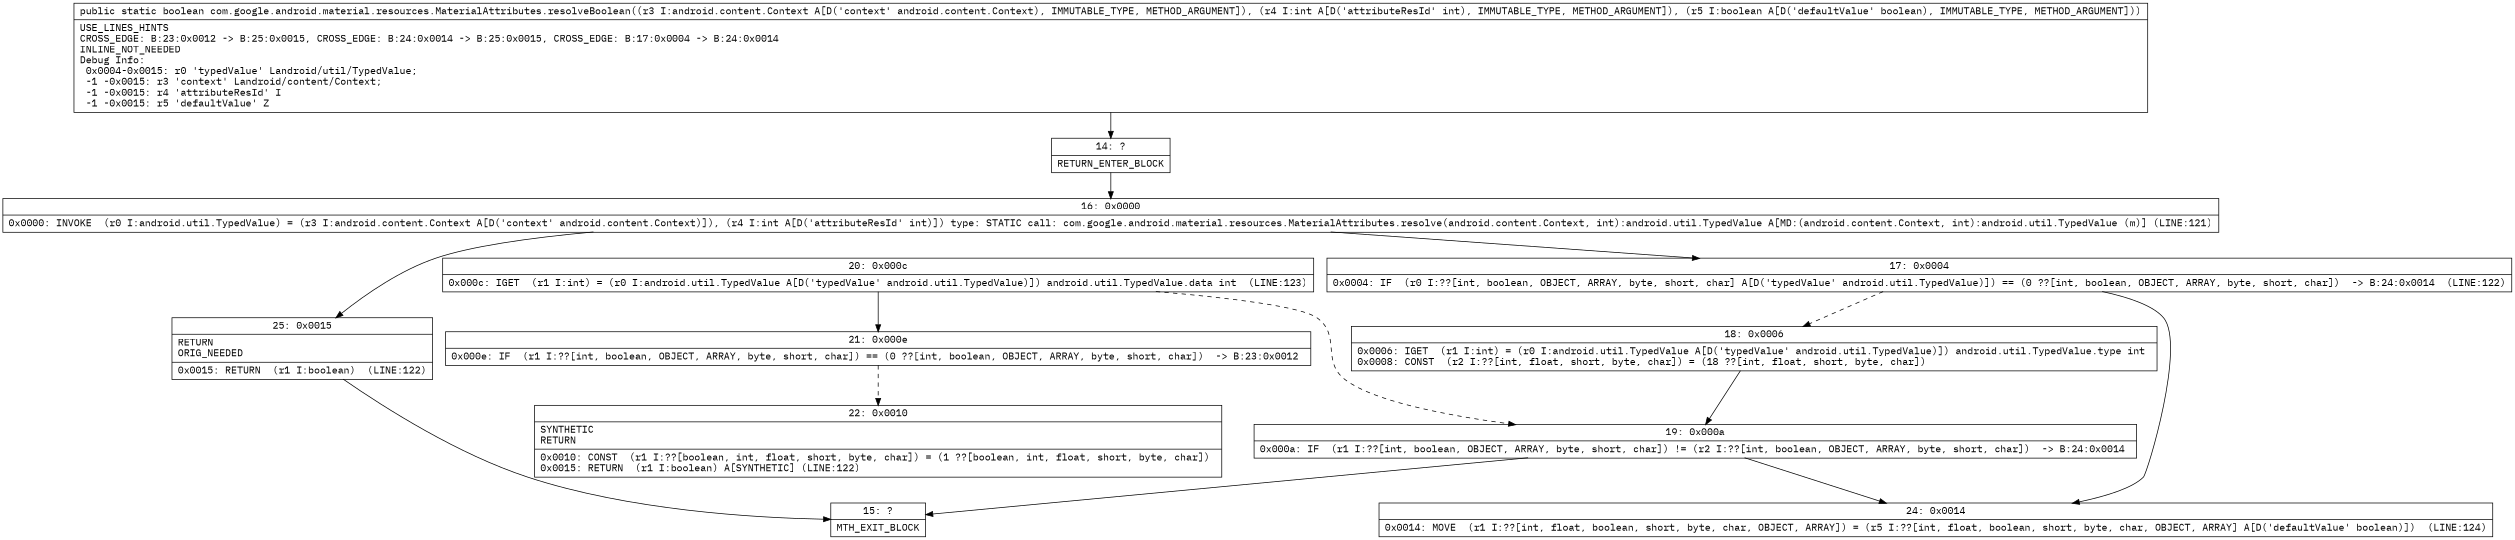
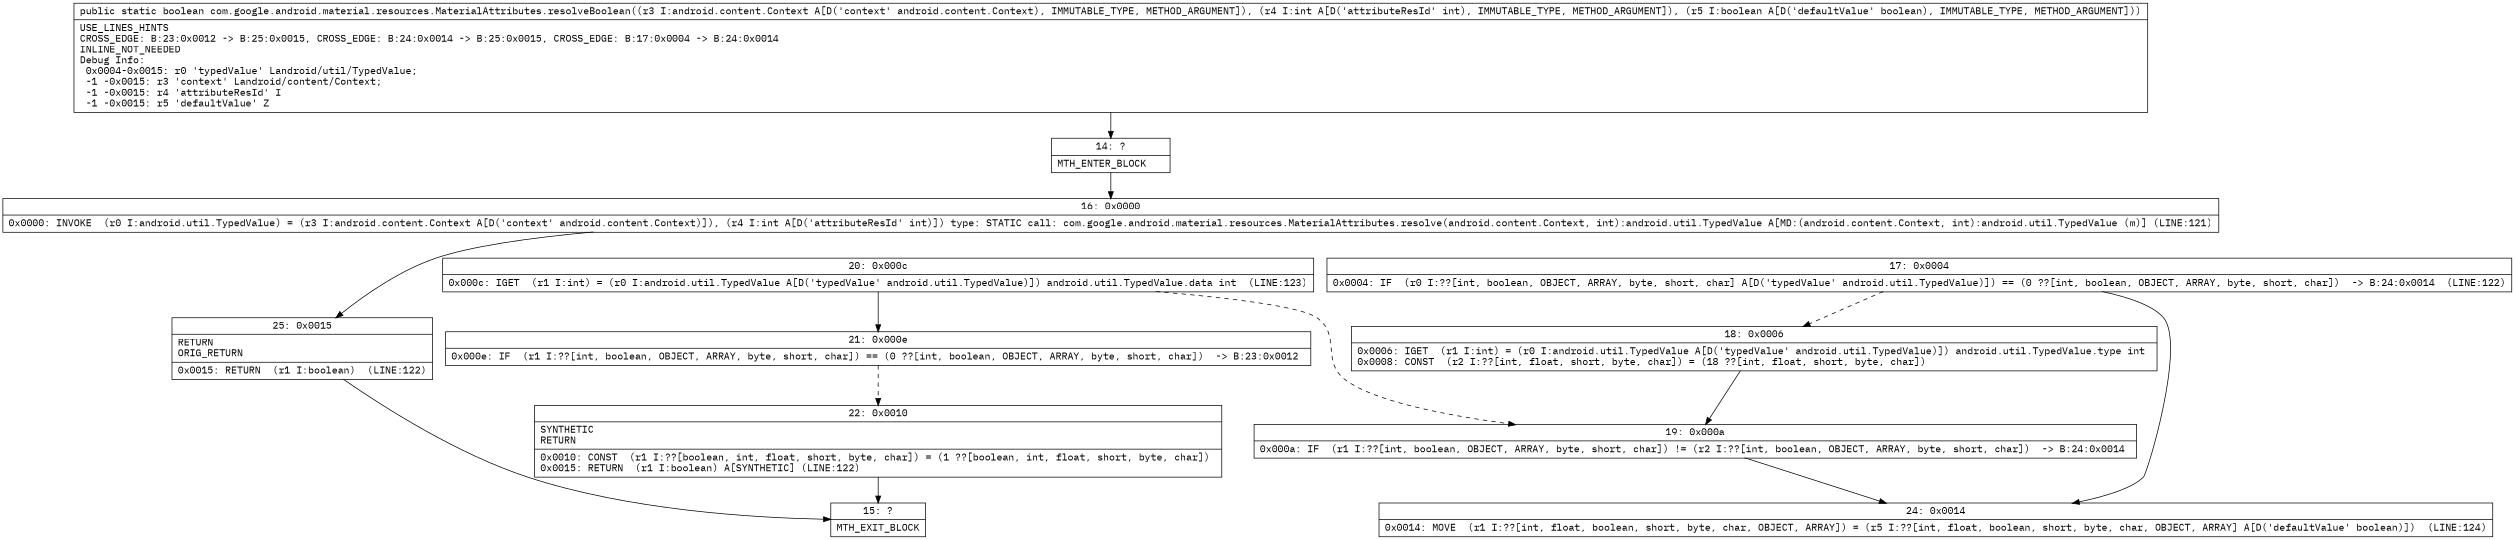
  digraph {
    fontname="IBM Plex Mono"
    node [fontname="IBM Plex Mono" shape=record]
    edge [fontname="IBM Plex Mono"]
-   n1 [label="{14\:\ ?|RETURN_ENTER_BLOCK\l}"]
+   n1 [label="{14\:\ ?|MTH_ENTER_BLOCK\l}"]
    n2 [label="{16\:\ 0x0000|0x0000: INVOKE  (r0 I:android.util.TypedValue) = (r3 I:android.content.Context A[D('context' android.content.Context)]), (r4 I:int A[D('attributeResId' int)]) type: STATIC call: com.google.android.material.resources.MaterialAttributes.resolve(android.content.Context, int):android.util.TypedValue A[MD:(android.content.Context, int):android.util.TypedValue (m)] (LINE:121)\l}"]
    n3 [label="{17\:\ 0x0004|0x0004: IF  (r0 I:??[int, boolean, OBJECT, ARRAY, byte, short, char] A[D('typedValue' android.util.TypedValue)]) == (0 ??[int, boolean, OBJECT, ARRAY, byte, short, char])  \-\> B:24:0x0014  (LINE:122)\l}"]
-   n4 [label="{25\:\ 0x0015|RETURN\lORIG_NEEDED\l|0x0015: RETURN  (r1 I:boolean)  (LINE:122)\l}"]
+   n4 [label="{25\:\ 0x0015|RETURN\lORIG_RETURN\l|0x0015: RETURN  (r1 I:boolean)  (LINE:122)\l}"]
    n5 [label="{18\:\ 0x0006|0x0006: IGET  (r1 I:int) = (r0 I:android.util.TypedValue A[D('typedValue' android.util.TypedValue)]) android.util.TypedValue.type int \l0x0008: CONST  (r2 I:??[int, float, short, byte, char]) = (18 ??[int, float, short, byte, char]) \l}"]
    n6 [label="{24\:\ 0x0014|0x0014: MOVE  (r1 I:??[int, float, boolean, short, byte, char, OBJECT, ARRAY]) = (r5 I:??[int, float, boolean, short, byte, char, OBJECT, ARRAY] A[D('defaultValue' boolean)])  (LINE:124)\l}"]
    n7 [label="{19\:\ 0x000a|0x000a: IF  (r1 I:??[int, boolean, OBJECT, ARRAY, byte, short, char]) != (r2 I:??[int, boolean, OBJECT, ARRAY, byte, short, char])  \-\> B:24:0x0014 \l}"]
    n8 [label="{20\:\ 0x000c|0x000c: IGET  (r1 I:int) = (r0 I:android.util.TypedValue A[D('typedValue' android.util.TypedValue)]) android.util.TypedValue.data int  (LINE:123)\l}"]
    n9 [label="{21\:\ 0x000e|0x000e: IF  (r1 I:??[int, boolean, OBJECT, ARRAY, byte, short, char]) == (0 ??[int, boolean, OBJECT, ARRAY, byte, short, char])  \-\> B:23:0x0012 \l}"]
    n10 [label="{22\:\ 0x0010|SYNTHETIC\lRETURN\l|0x0010: CONST  (r1 I:??[boolean, int, float, short, byte, char]) = (1 ??[boolean, int, float, short, byte, char]) \l0x0015: RETURN  (r1 I:boolean) A[SYNTHETIC] (LINE:122)\l}"]
    n11 [label="{15\:\ ?|MTH_EXIT_BLOCK\l}"]
    n12 [label="{public static boolean com.google.android.material.resources.MaterialAttributes.resolveBoolean((r3 I:android.content.Context A[D('context' android.content.Context), IMMUTABLE_TYPE, METHOD_ARGUMENT]), (r4 I:int A[D('attributeResId' int), IMMUTABLE_TYPE, METHOD_ARGUMENT]), (r5 I:boolean A[D('defaultValue' boolean), IMMUTABLE_TYPE, METHOD_ARGUMENT]))  | USE_LINES_HINTS\lCROSS_EDGE: B:23:0x0012 \-\> B:25:0x0015, CROSS_EDGE: B:24:0x0014 \-\> B:25:0x0015, CROSS_EDGE: B:17:0x0004 \-\> B:24:0x0014\lINLINE_NOT_NEEDED\lDebug Info:\l  0x0004\-0x0015: r0 'typedValue' Landroid\/util\/TypedValue;\l  \-1 \-0x0015: r3 'context' Landroid\/content\/Context;\l  \-1 \-0x0015: r4 'attributeResId' I\l  \-1 \-0x0015: r5 'defaultValue' Z\l}"]
    n1 -> n2
-   n2 -> n3
    n2 -> n4
    n3 -> n5 [style=dashed]
    n3 -> n6
    n4 -> n11
    n5 -> n7
    n7 -> n6
    n8 -> n7 [style=dashed]
    n8 -> n9
    n9 -> n10 [style=dashed]
-   n7 -> n11
+   n10 -> n11
    n12 -> n1
  }
